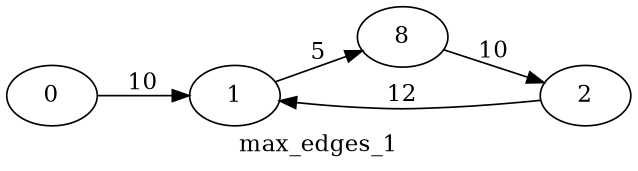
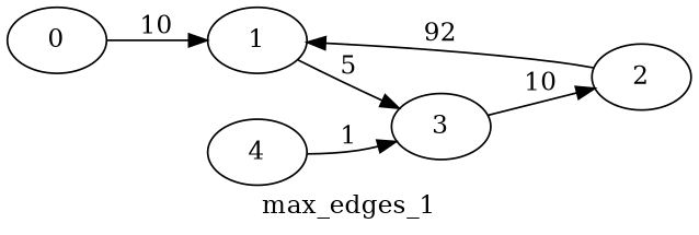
  digraph {
    label=max_edges_1
    rankdir=LR
    0
    1
-   3 [label=8]
+   3
    2
+   4
    0 -> 1 [label=10]
    1 -> 3 [label=5]
    3 -> 2 [label=10]
-   2 -> 1 [label=12]
+   2 -> 1 [label=92]
+   4 -> 3 [label=1]
  }
